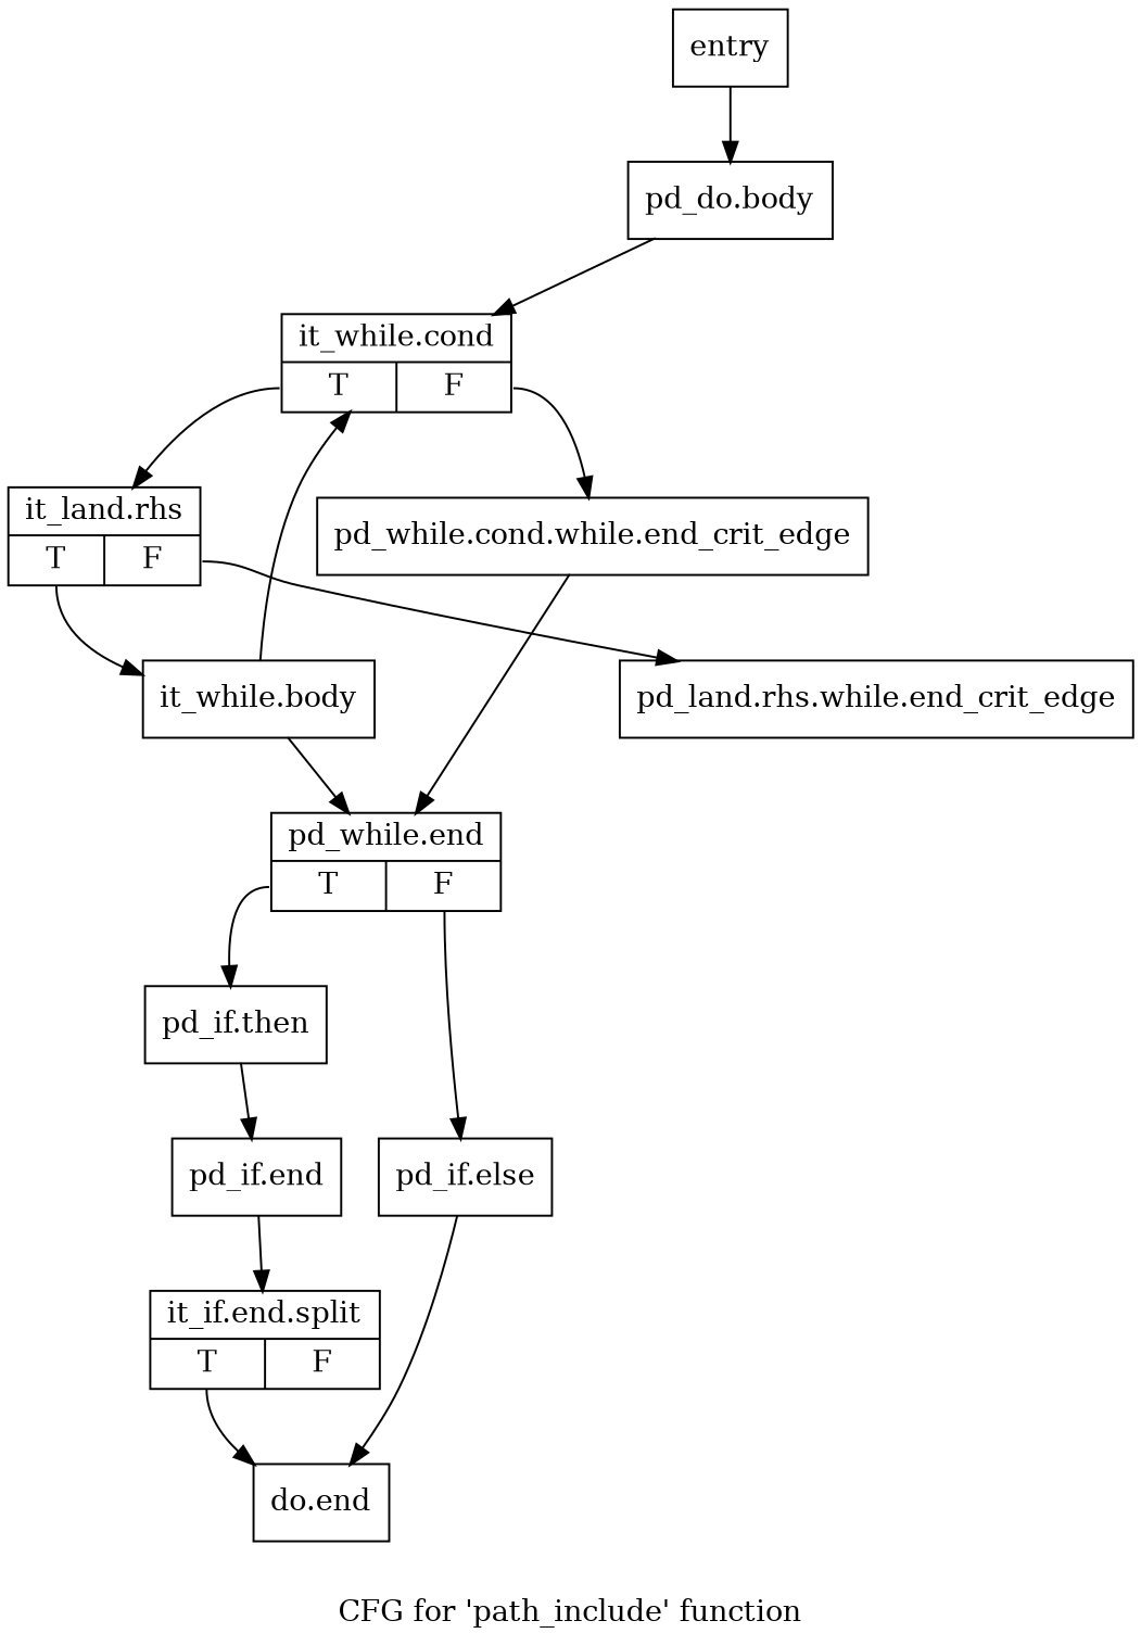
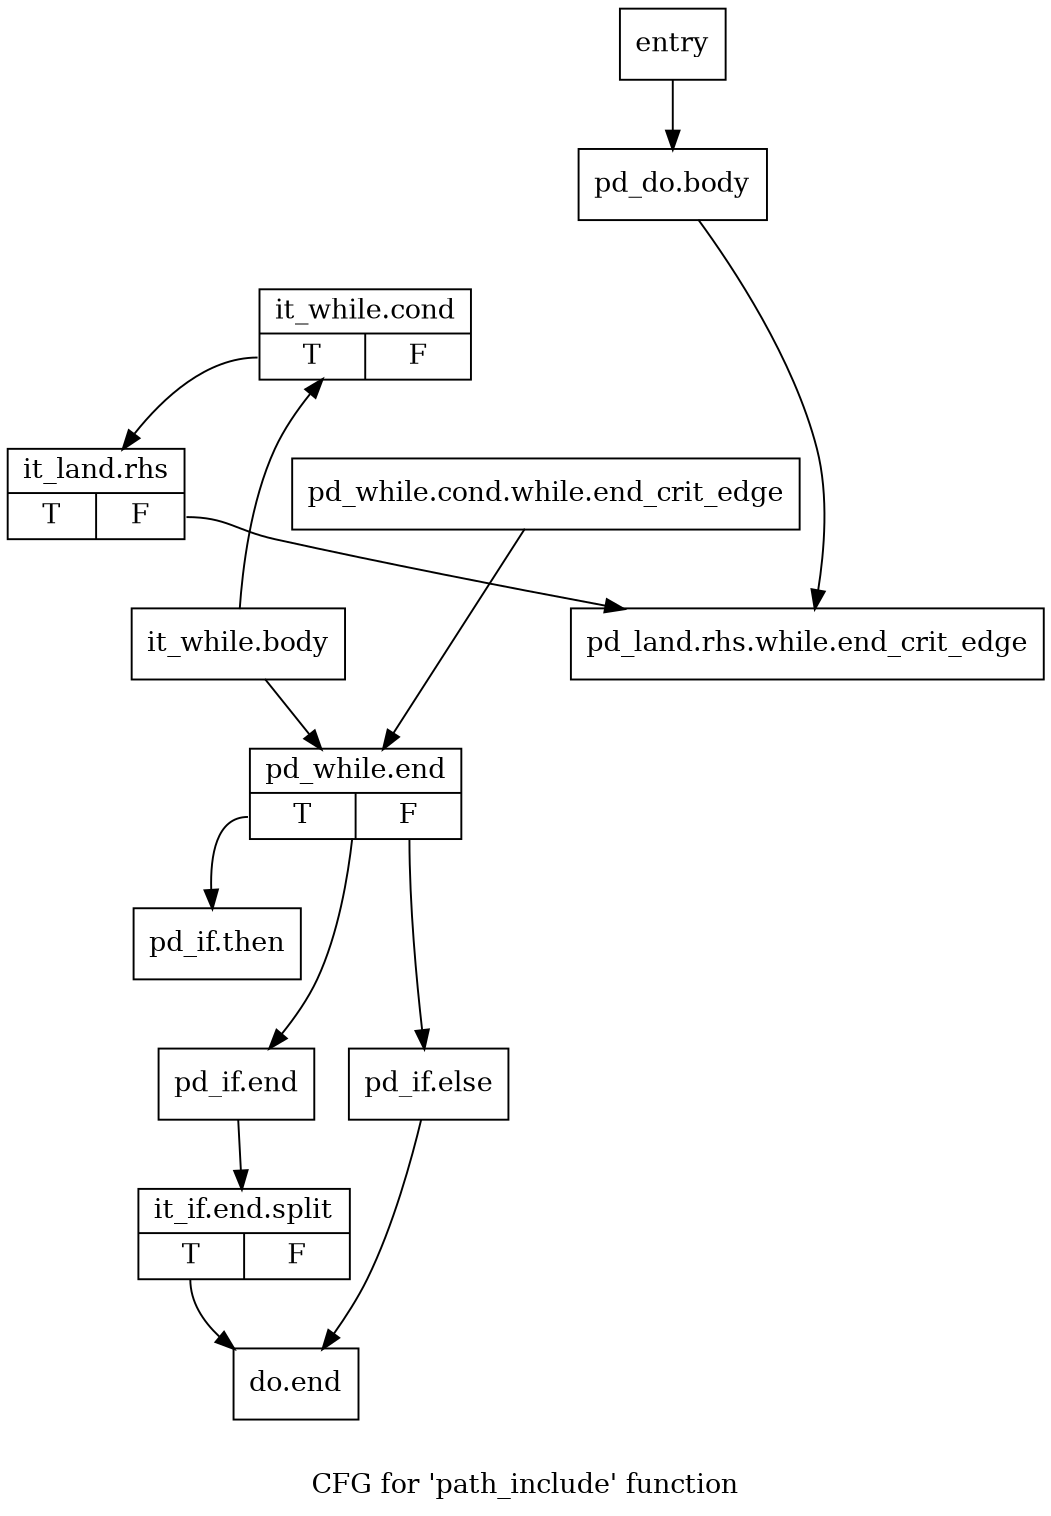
  digraph {
    label="CFG for 'path_include' function"
    node [shape=record]
    n1 [label="{entry}"]
    n2 [label="{pd_do.body}"]
    n3 [label="{it_while.cond|{<s0>T|<s1>F}}"]
    n4 [label="{it_land.rhs|{<s0>T|<s1>F}}"]
    n5 [label="{pd_while.cond.while.end_crit_edge}"]
    n6 [label="{it_while.body}"]
    n7 [label="{pd_land.rhs.while.end_crit_edge}"]
    n8 [label="{pd_while.end|{<s0>T|<s1>F}}"]
    n9 [label="{pd_if.then}"]
    n10 [label="{pd_if.else}"]
    n11 [label="{pd_if.end}"]
    n12 [label="{do.end}"]
    n13 [label="{it_if.end.split|{<s0>T|<s1>F}}"]
    n1 -> n2
-   n2 -> n3
+   n2 -> n7
    n3 -> n4 [tailport=s0]
-   n3 -> n5 [tailport=s1]
-   n4 -> n6 [tailport=s0]
    n4 -> n7 [tailport=s1]
    n5 -> n8
    n6 -> n3
    n6 -> n8
    n8 -> n9 [tailport=s0]
    n8 -> n10 [tailport=s1]
-   n9 -> n11
+   n8 -> n11
    n10 -> n12
    n11 -> n13
    n13 -> n12 [tailport=s0]
  }
